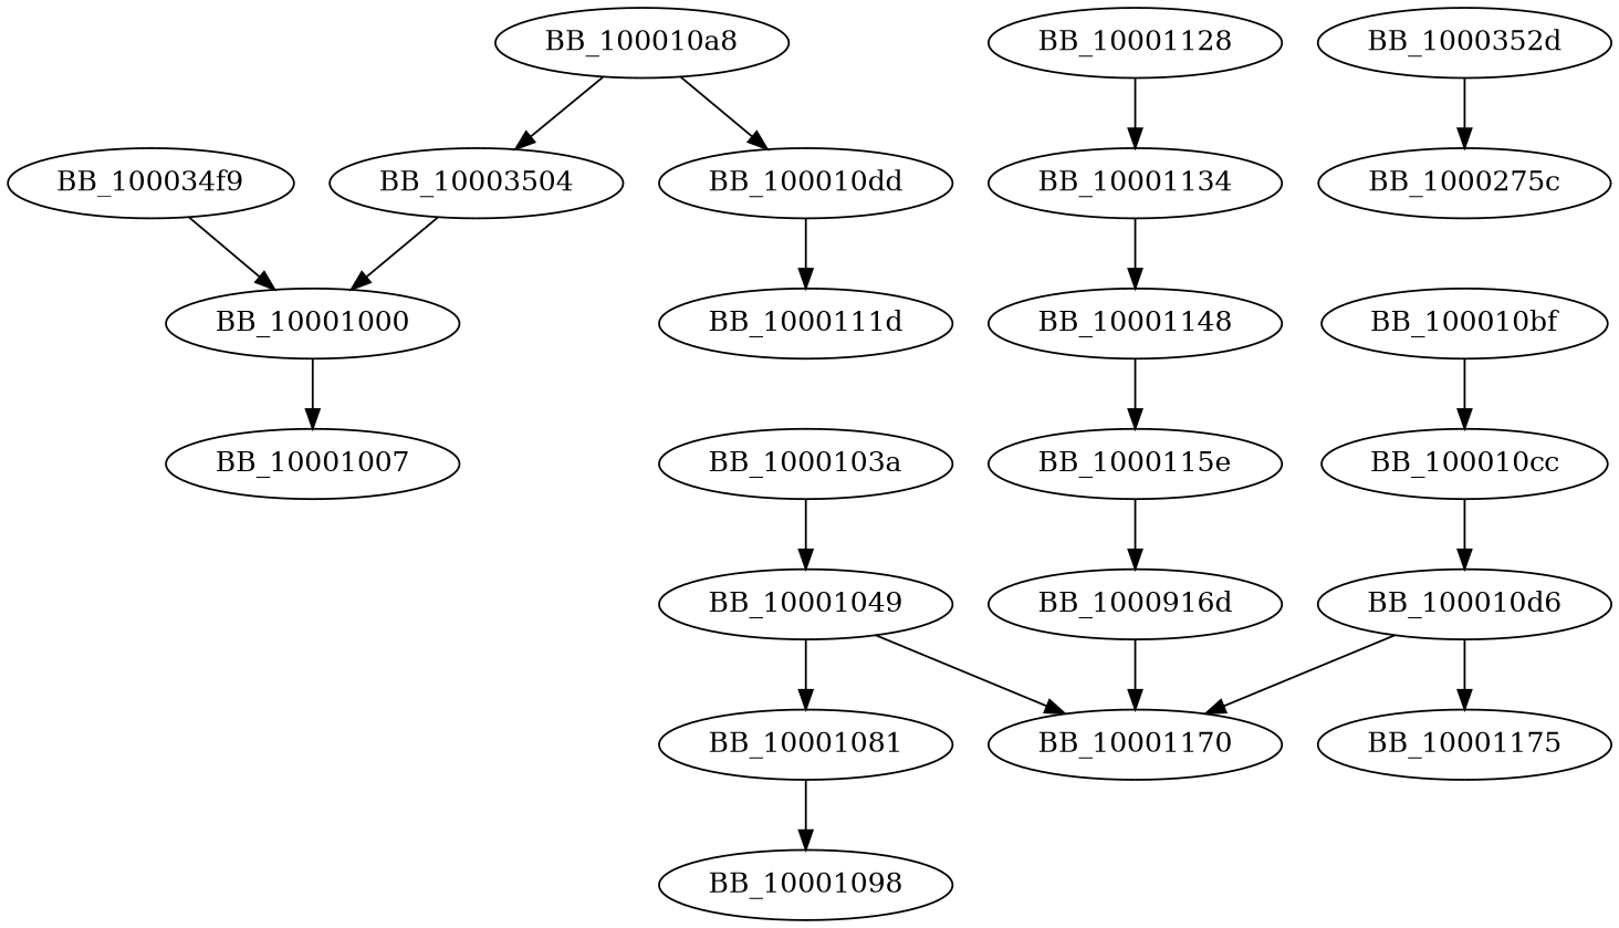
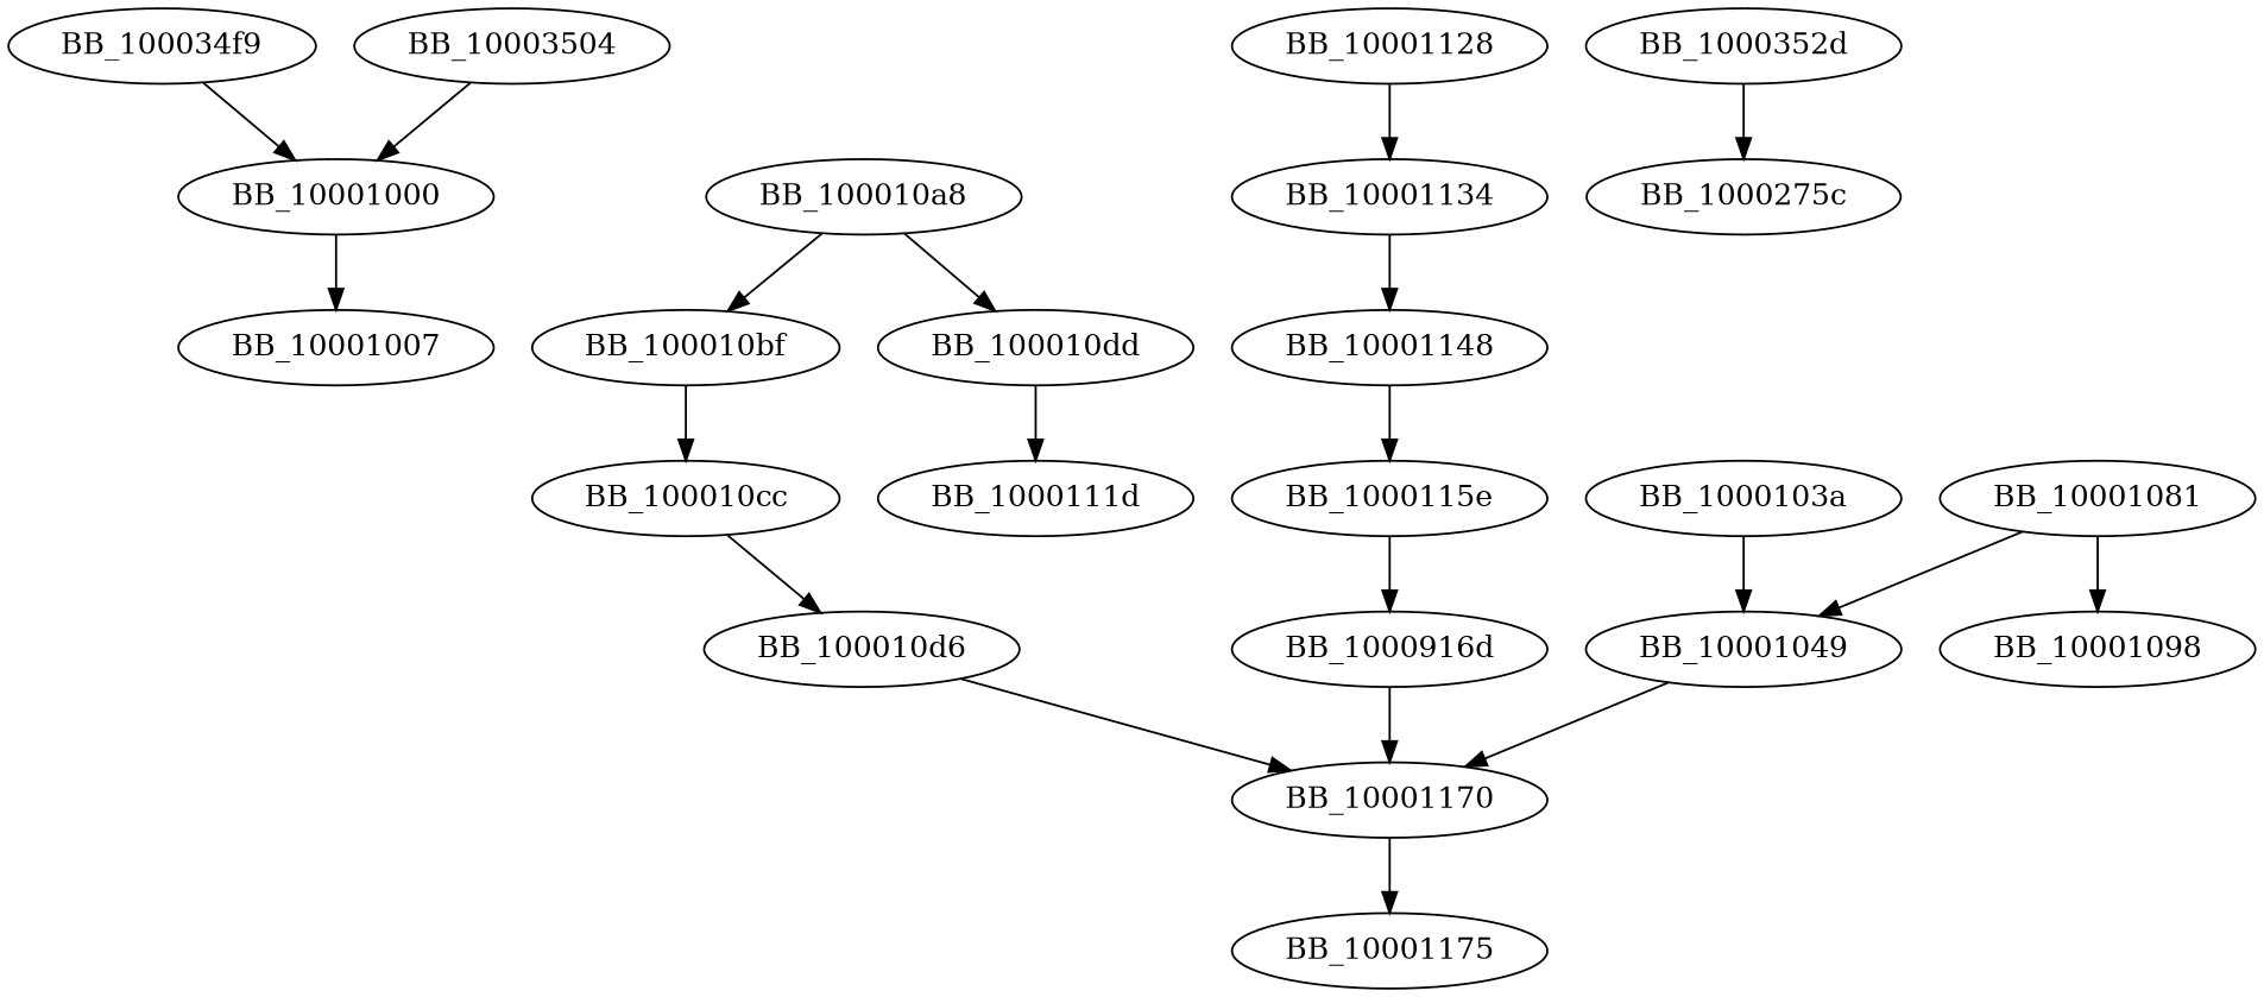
  digraph {
    BB_10001000
    BB_10001007
    BB_1000103a
    BB_10001049
    BB_10001081
    BB_10001170
    BB_10001098
    BB_10001175
    BB_100010a8
    BB_100010bf
    BB_100010dd
    BB_100010cc
    BB_1000111d
    BB_100010d6
    BB_10001128
    BB_10001134
    BB_10001148
    BB_1000115e
    n19 [label=BB_1000916d]
    BB_100034f9
    BB_10003504
    BB_1000352d
    BB_1000275c
    BB_10001000 -> BB_10001007
    BB_1000103a -> BB_10001049
-   BB_10001049 -> BB_10001081
+   BB_10001081 -> BB_10001049
    BB_10001049 -> BB_10001170
    BB_10001081 -> BB_10001098
-   BB_100010d6 -> BB_10001175
-   BB_100010a8 -> BB_10003504
+   BB_10001170 -> BB_10001175
+   BB_100010a8 -> BB_100010bf
    BB_100010a8 -> BB_100010dd
    BB_100010bf -> BB_100010cc
    BB_100010dd -> BB_1000111d
    BB_100010cc -> BB_100010d6
    BB_100010d6 -> BB_10001170
    BB_10001128 -> BB_10001134
    BB_10001134 -> BB_10001148
    BB_10001148 -> BB_1000115e
    BB_1000115e -> n19
    n19 -> BB_10001170
    BB_100034f9 -> BB_10001000
    BB_10003504 -> BB_10001000
    BB_1000352d -> BB_1000275c
  }
